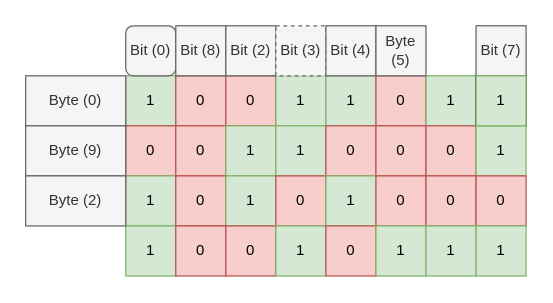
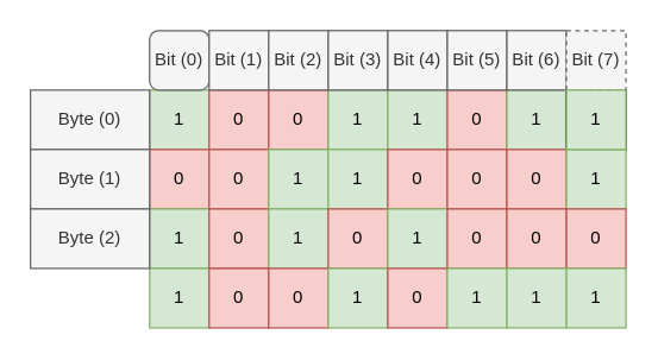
  <mxCell id="0" />
  <mxCell id="1" parent="0" />
  <mxCell id="2" value="1" style="whiteSpace=wrap;html=1;aspect=fixed;fillColor=#d5e8d4;strokeColor=#82b366;" vertex="1" parent="1"><mxGeometry x="100" y="60" width="40" height="40" as="geometry" /></mxCell>
  <mxCell id="3" value="0" style="whiteSpace=wrap;html=1;aspect=fixed;fillColor=#f8cecc;strokeColor=#b85450;" vertex="1" parent="1"><mxGeometry x="140" y="60" width="40" height="40" as="geometry" /></mxCell>
  <mxCell id="4" value="0" style="whiteSpace=wrap;html=1;aspect=fixed;fillColor=#f8cecc;strokeColor=#b85450;" vertex="1" parent="1"><mxGeometry x="180" y="60" width="40" height="40" as="geometry" /></mxCell>
  <mxCell id="5" value="1" style="whiteSpace=wrap;html=1;aspect=fixed;fillColor=#d5e8d4;strokeColor=#82b366;" vertex="1" parent="1"><mxGeometry x="220" y="60" width="40" height="40" as="geometry" /></mxCell>
  <mxCell id="6" value="1" style="whiteSpace=wrap;html=1;aspect=fixed;fillColor=#d5e8d4;strokeColor=#82b366;" vertex="1" parent="1"><mxGeometry x="260" y="60" width="40" height="40" as="geometry" /></mxCell>
  <mxCell id="7" value="0" style="whiteSpace=wrap;html=1;aspect=fixed;fillColor=#f8cecc;strokeColor=#b85450;" vertex="1" parent="1"><mxGeometry x="300" y="60" width="40" height="40" as="geometry" /></mxCell>
  <mxCell id="8" value="1" style="whiteSpace=wrap;html=1;aspect=fixed;fillColor=#d5e8d4;strokeColor=#82b366;" vertex="1" parent="1"><mxGeometry x="340" y="60" width="40" height="40" as="geometry" /></mxCell>
  <mxCell id="9" value="1" style="whiteSpace=wrap;html=1;aspect=fixed;" vertex="1" parent="1"><mxGeometry x="380" y="60" width="40" height="40" as="geometry" /></mxCell>
  <mxCell id="10" value="0" style="whiteSpace=wrap;html=1;aspect=fixed;fillColor=#f8cecc;strokeColor=#b85450;" vertex="1" parent="1"><mxGeometry x="100" y="100" width="40" height="40" as="geometry" /></mxCell>
  <mxCell id="11" value="0" style="whiteSpace=wrap;html=1;aspect=fixed;fillColor=#f8cecc;strokeColor=#b85450;" vertex="1" parent="1"><mxGeometry x="140" y="100" width="40" height="40" as="geometry" /></mxCell>
  <mxCell id="12" value="1" style="whiteSpace=wrap;html=1;aspect=fixed;fillColor=#d5e8d4;strokeColor=#82b366;" vertex="1" parent="1"><mxGeometry x="180" y="100" width="40" height="40" as="geometry" /></mxCell>
  <mxCell id="13" value="1" style="whiteSpace=wrap;html=1;aspect=fixed;fillColor=#d5e8d4;strokeColor=#82b366;" vertex="1" parent="1"><mxGeometry x="220" y="100" width="40" height="40" as="geometry" /></mxCell>
  <mxCell id="14" value="0" style="whiteSpace=wrap;html=1;aspect=fixed;fillColor=#f8cecc;strokeColor=#b85450;" vertex="1" parent="1"><mxGeometry x="260" y="100" width="40" height="40" as="geometry" /></mxCell>
  <mxCell id="15" value="0" style="whiteSpace=wrap;html=1;aspect=fixed;fillColor=#f8cecc;strokeColor=#b85450;" vertex="1" parent="1"><mxGeometry x="300" y="100" width="40" height="40" as="geometry" /></mxCell>
  <mxCell id="16" value="0" style="whiteSpace=wrap;html=1;aspect=fixed;fillColor=#f8cecc;strokeColor=#b85450;" vertex="1" parent="1"><mxGeometry x="340" y="100" width="40" height="40" as="geometry" /></mxCell>
  <mxCell id="17" value="1" style="whiteSpace=wrap;html=1;aspect=fixed;fillColor=#d5e8d4;strokeColor=#82b366;" vertex="1" parent="1"><mxGeometry x="380" y="100" width="40" height="40" as="geometry" /></mxCell>
  <mxCell id="18" value="1" style="whiteSpace=wrap;html=1;aspect=fixed;fillColor=#d5e8d4;strokeColor=#82b366;" vertex="1" parent="1"><mxGeometry x="100" y="140" width="40" height="40" as="geometry" /></mxCell>
  <mxCell id="19" value="0" style="whiteSpace=wrap;html=1;aspect=fixed;fillColor=#f8cecc;strokeColor=#b85450;" vertex="1" parent="1"><mxGeometry x="140" y="140" width="40" height="40" as="geometry" /></mxCell>
  <mxCell id="20" value="1" style="whiteSpace=wrap;html=1;aspect=fixed;fillColor=#d5e8d4;strokeColor=#82b366;" vertex="1" parent="1"><mxGeometry x="180" y="140" width="40" height="40" as="geometry" /></mxCell>
  <mxCell id="21" value="0" style="whiteSpace=wrap;html=1;aspect=fixed;fillColor=#f8cecc;strokeColor=#b85450;" vertex="1" parent="1"><mxGeometry x="220" y="140" width="40" height="40" as="geometry" /></mxCell>
  <mxCell id="22" value="1" style="whiteSpace=wrap;html=1;aspect=fixed;fillColor=#d5e8d4;strokeColor=#82b366;" vertex="1" parent="1"><mxGeometry x="260" y="140" width="40" height="40" as="geometry" /></mxCell>
  <mxCell id="23" value="0" style="whiteSpace=wrap;html=1;aspect=fixed;fillColor=#f8cecc;strokeColor=#b85450;" vertex="1" parent="1"><mxGeometry x="300" y="140" width="40" height="40" as="geometry" /></mxCell>
  <mxCell id="24" value="0" style="whiteSpace=wrap;html=1;aspect=fixed;fillColor=#f8cecc;strokeColor=#b85450;" vertex="1" parent="1"><mxGeometry x="340" y="140" width="40" height="40" as="geometry" /></mxCell>
  <mxCell id="25" value="0" style="whiteSpace=wrap;html=1;aspect=fixed;fillColor=#f8cecc;strokeColor=#b85450;" vertex="1" parent="1"><mxGeometry x="380" y="140" width="40" height="40" as="geometry" /></mxCell>
  <mxCell id="26" value="1" style="whiteSpace=wrap;html=1;aspect=fixed;fillColor=#d5e8d4;strokeColor=#82b366;" vertex="1" parent="1"><mxGeometry x="100" y="180" width="40" height="40" as="geometry" /></mxCell>
  <mxCell id="27" value="0" style="whiteSpace=wrap;html=1;aspect=fixed;fillColor=#f8cecc;strokeColor=#b85450;" vertex="1" parent="1"><mxGeometry x="140" y="180" width="40" height="40" as="geometry" /></mxCell>
  <mxCell id="28" value="0" style="whiteSpace=wrap;html=1;aspect=fixed;fillColor=#f8cecc;strokeColor=#b85450;" vertex="1" parent="1"><mxGeometry x="180" y="180" width="40" height="40" as="geometry" /></mxCell>
  <mxCell id="29" value="1" style="whiteSpace=wrap;html=1;aspect=fixed;fillColor=#d5e8d4;strokeColor=#82b366;" vertex="1" parent="1"><mxGeometry x="220" y="180" width="40" height="40" as="geometry" /></mxCell>
  <mxCell id="30" value="0" style="whiteSpace=wrap;html=1;aspect=fixed;fillColor=#f8cecc;strokeColor=#b85450;" vertex="1" parent="1"><mxGeometry x="260" y="180" width="40" height="40" as="geometry" /></mxCell>
  <mxCell id="31" value="1" style="whiteSpace=wrap;html=1;aspect=fixed;fillColor=#d5e8d4;strokeColor=#82b366;" vertex="1" parent="1"><mxGeometry x="300" y="180" width="40" height="40" as="geometry" /></mxCell>
  <mxCell id="32" value="1" style="whiteSpace=wrap;html=1;aspect=fixed;fillColor=#d5e8d4;strokeColor=#82b366;" vertex="1" parent="1"><mxGeometry x="340" y="180" width="40" height="40" as="geometry" /></mxCell>
  <mxCell id="33" value="1" style="whiteSpace=wrap;html=1;aspect=fixed;fillColor=#d5e8d4;strokeColor=#82b366;" vertex="1" parent="1"><mxGeometry x="380" y="180" width="40" height="40" as="geometry" /></mxCell>
  <mxCell id="34" value="Byte (0)" style="whiteSpace=wrap;html=1;fillColor=#f5f5f5;strokeColor=#666666;fontColor=#333333;" vertex="1" parent="1"><mxGeometry y="60" width="80" height="40" as="geometry" x="20" /></mxCell>
- <mxCell id="35" value="Byte (9)" style="whiteSpace=wrap;html=1;fillColor=#f5f5f5;strokeColor=#666666;fontColor=#333333;" vertex="1" parent="1"><mxGeometry y="100" width="80" height="40" as="geometry" x="20" /></mxCell>
+ <mxCell id="35" value="Byte (1)" style="whiteSpace=wrap;html=1;fillColor=#f5f5f5;strokeColor=#666666;fontColor=#333333;" vertex="1" parent="1"><mxGeometry y="100" width="80" height="40" as="geometry" x="20" /></mxCell>
  <mxCell id="36" value="Byte (2)" style="whiteSpace=wrap;html=1;fillColor=#f5f5f5;strokeColor=#666666;fontColor=#333333;" vertex="1" parent="1"><mxGeometry y="140" width="80" height="40" as="geometry" x="20" /></mxCell>
  <mxCell id="37" value="Bit (0)" style="whiteSpace=wrap;html=1;aspect=fixed;fillColor=#f5f5f5;strokeColor=#666666;fontColor=#333333;rounded=1;" vertex="1" parent="1"><mxGeometry x="100" width="40" height="40" as="geometry" y="20" /></mxCell>
- <mxCell id="38" value="Bit (8)" style="whiteSpace=wrap;html=1;aspect=fixed;fillColor=#f5f5f5;strokeColor=#666666;fontColor=#333333;" vertex="1" parent="1"><mxGeometry x="140" width="40" height="40" as="geometry" y="20" /></mxCell>
+ <mxCell id="38" value="Bit (1)" style="whiteSpace=wrap;html=1;aspect=fixed;fillColor=#f5f5f5;strokeColor=#666666;fontColor=#333333;" vertex="1" parent="1"><mxGeometry x="140" width="40" height="40" as="geometry" y="20" /></mxCell>
  <mxCell id="39" value="Bit (2)" style="whiteSpace=wrap;html=1;aspect=fixed;fillColor=#f5f5f5;strokeColor=#666666;fontColor=#333333;" vertex="1" parent="1"><mxGeometry x="180" width="40" height="40" as="geometry" y="20" /></mxCell>
- <mxCell id="40" value="Bit (3)" style="whiteSpace=wrap;html=1;aspect=fixed;fillColor=#f5f5f5;strokeColor=#666666;fontColor=#333333;dashed=1;" vertex="1" parent="1"><mxGeometry x="220" width="40" height="40" as="geometry" y="20" /></mxCell>
+ <mxCell id="40" value="Bit (3)" style="whiteSpace=wrap;html=1;aspect=fixed;fillColor=#f5f5f5;strokeColor=#666666;fontColor=#333333;" vertex="1" parent="1"><mxGeometry x="220" width="40" height="40" as="geometry" y="20" /></mxCell>
  <mxCell id="41" value="Bit (4)" style="whiteSpace=wrap;html=1;aspect=fixed;fillColor=#f5f5f5;strokeColor=#666666;fontColor=#333333;" vertex="1" parent="1"><mxGeometry x="260" width="40" height="40" as="geometry" y="20" /></mxCell>
- <mxCell id="42" value="Byte (5)" style="whiteSpace=wrap;html=1;aspect=fixed;fillColor=#f5f5f5;strokeColor=#666666;fontColor=#333333;" vertex="1" parent="1"><mxGeometry x="300" width="40" height="40" as="geometry" y="20" /></mxCell>
- <mxCell id="44" value="Bit (7)" style="whiteSpace=wrap;html=1;aspect=fixed;fillColor=#f5f5f5;strokeColor=#666666;fontColor=#333333;" vertex="1" parent="1"><mxGeometry x="380" width="40" height="40" as="geometry" y="20" /></mxCell>
+ <mxCell id="42" value="Bit (5)" style="whiteSpace=wrap;html=1;aspect=fixed;fillColor=#f5f5f5;strokeColor=#666666;fontColor=#333333;" vertex="1" parent="1"><mxGeometry x="300" width="40" height="40" as="geometry" y="20" /></mxCell>
+ <mxCell id="43" value="Bit (6)" style="whiteSpace=wrap;html=1;aspect=fixed;fillColor=#f5f5f5;strokeColor=#666666;fontColor=#333333;" vertex="1" parent="1"><mxGeometry x="340" width="40" height="40" as="geometry" y="20" /></mxCell>
+ <mxCell id="44" value="Bit (7)" style="whiteSpace=wrap;html=1;aspect=fixed;fillColor=#f5f5f5;strokeColor=#666666;fontColor=#333333;dashed=1;" vertex="1" parent="1"><mxGeometry x="380" width="40" height="40" as="geometry" y="20" /></mxCell>
  <mxCell id="45" value="1" style="whiteSpace=wrap;html=1;aspect=fixed;fillColor=#d5e8d4;strokeColor=#82b366;" vertex="1" parent="1"><mxGeometry x="380" y="60" width="40" height="40" as="geometry" /></mxCell>
